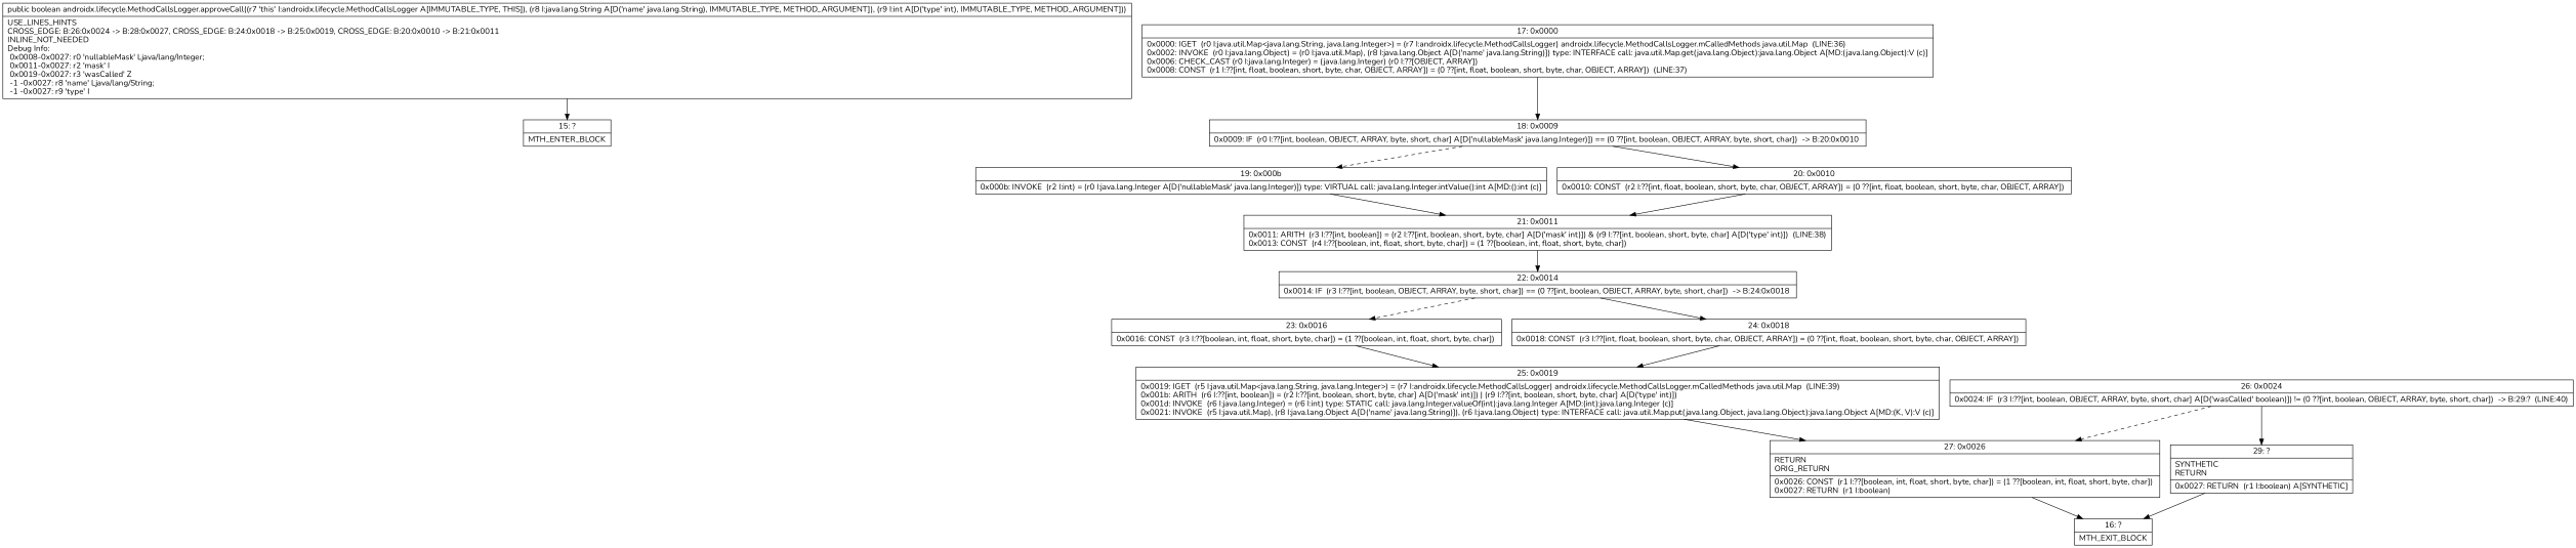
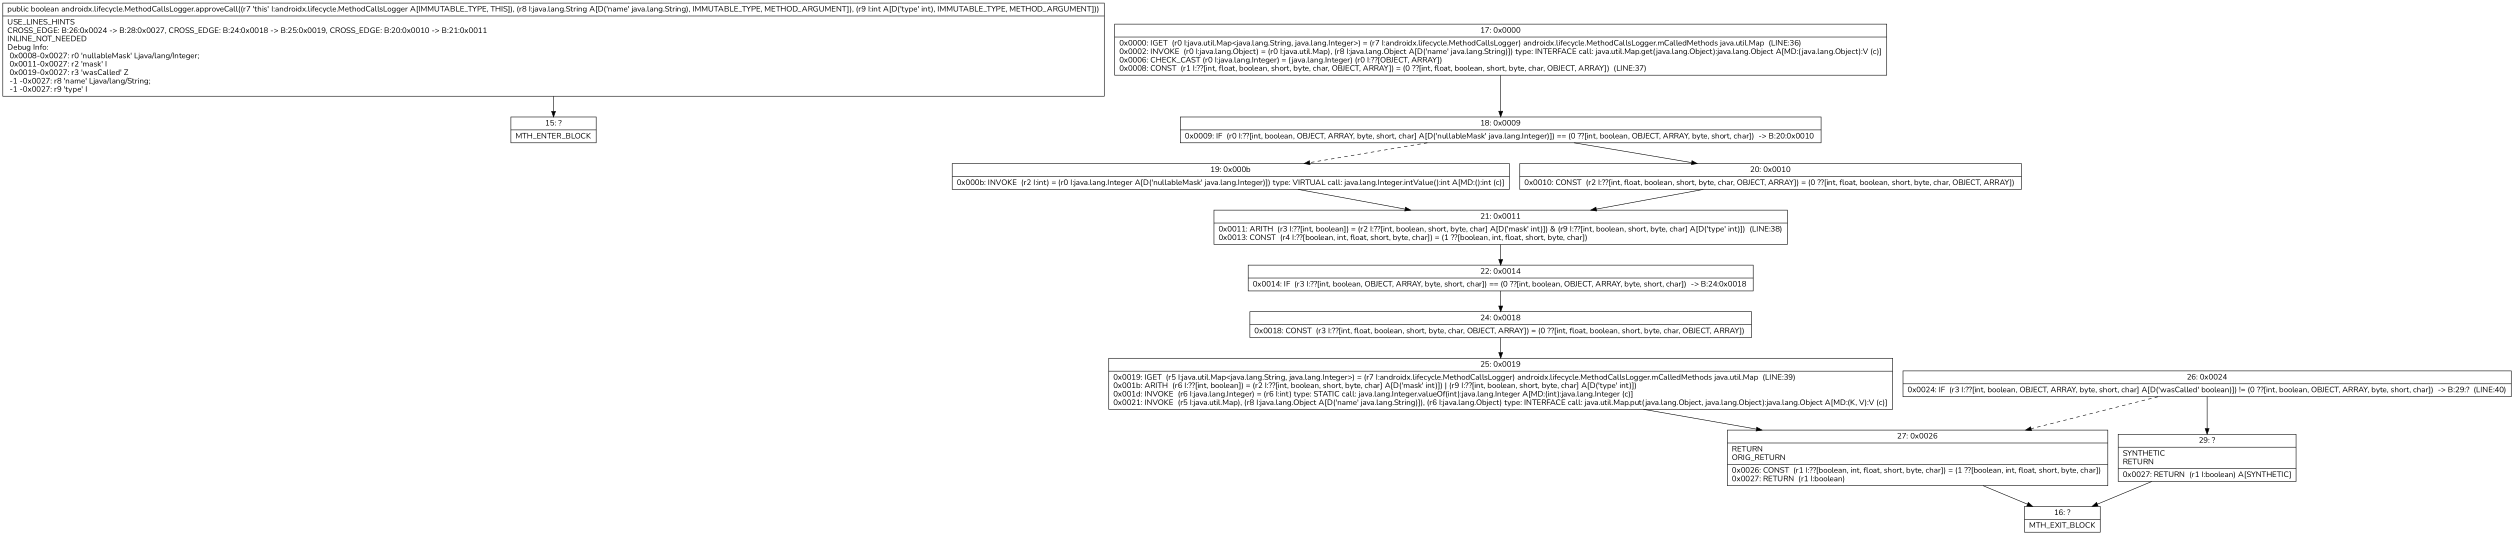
  digraph {
    fontname=Nunito
    node [fontname=Nunito shape=record]
    edge [fontname=Nunito]
    n1 [label="{15\:\ ?|MTH_ENTER_BLOCK\l}"]
    n2 [label="{17\:\ 0x0000|0x0000: IGET  (r0 I:java.util.Map\<java.lang.String, java.lang.Integer\>) = (r7 I:androidx.lifecycle.MethodCallsLogger) androidx.lifecycle.MethodCallsLogger.mCalledMethods java.util.Map  (LINE:36)\l0x0002: INVOKE  (r0 I:java.lang.Object) = (r0 I:java.util.Map), (r8 I:java.lang.Object A[D('name' java.lang.String)]) type: INTERFACE call: java.util.Map.get(java.lang.Object):java.lang.Object A[MD:(java.lang.Object):V (c)]\l0x0006: CHECK_CAST (r0 I:java.lang.Integer) = (java.lang.Integer) (r0 I:??[OBJECT, ARRAY]) \l0x0008: CONST  (r1 I:??[int, float, boolean, short, byte, char, OBJECT, ARRAY]) = (0 ??[int, float, boolean, short, byte, char, OBJECT, ARRAY])  (LINE:37)\l}"]
    n3 [label="{18\:\ 0x0009|0x0009: IF  (r0 I:??[int, boolean, OBJECT, ARRAY, byte, short, char] A[D('nullableMask' java.lang.Integer)]) == (0 ??[int, boolean, OBJECT, ARRAY, byte, short, char])  \-\> B:20:0x0010 \l}"]
    n4 [label="{19\:\ 0x000b|0x000b: INVOKE  (r2 I:int) = (r0 I:java.lang.Integer A[D('nullableMask' java.lang.Integer)]) type: VIRTUAL call: java.lang.Integer.intValue():int A[MD:():int (c)]\l}"]
    n5 [label="{20\:\ 0x0010|0x0010: CONST  (r2 I:??[int, float, boolean, short, byte, char, OBJECT, ARRAY]) = (0 ??[int, float, boolean, short, byte, char, OBJECT, ARRAY]) \l}"]
    n6 [label="{21\:\ 0x0011|0x0011: ARITH  (r3 I:??[int, boolean]) = (r2 I:??[int, boolean, short, byte, char] A[D('mask' int)]) & (r9 I:??[int, boolean, short, byte, char] A[D('type' int)])  (LINE:38)\l0x0013: CONST  (r4 I:??[boolean, int, float, short, byte, char]) = (1 ??[boolean, int, float, short, byte, char]) \l}"]
    n7 [label="{22\:\ 0x0014|0x0014: IF  (r3 I:??[int, boolean, OBJECT, ARRAY, byte, short, char]) == (0 ??[int, boolean, OBJECT, ARRAY, byte, short, char])  \-\> B:24:0x0018 \l}"]
-   n8 [label="{23\:\ 0x0016|0x0016: CONST  (r3 I:??[boolean, int, float, short, byte, char]) = (1 ??[boolean, int, float, short, byte, char]) \l}"]
    n9 [label="{24\:\ 0x0018|0x0018: CONST  (r3 I:??[int, float, boolean, short, byte, char, OBJECT, ARRAY]) = (0 ??[int, float, boolean, short, byte, char, OBJECT, ARRAY]) \l}"]
    n10 [label="{25\:\ 0x0019|0x0019: IGET  (r5 I:java.util.Map\<java.lang.String, java.lang.Integer\>) = (r7 I:androidx.lifecycle.MethodCallsLogger) androidx.lifecycle.MethodCallsLogger.mCalledMethods java.util.Map  (LINE:39)\l0x001b: ARITH  (r6 I:??[int, boolean]) = (r2 I:??[int, boolean, short, byte, char] A[D('mask' int)]) \| (r9 I:??[int, boolean, short, byte, char] A[D('type' int)]) \l0x001d: INVOKE  (r6 I:java.lang.Integer) = (r6 I:int) type: STATIC call: java.lang.Integer.valueOf(int):java.lang.Integer A[MD:(int):java.lang.Integer (c)]\l0x0021: INVOKE  (r5 I:java.util.Map), (r8 I:java.lang.Object A[D('name' java.lang.String)]), (r6 I:java.lang.Object) type: INTERFACE call: java.util.Map.put(java.lang.Object, java.lang.Object):java.lang.Object A[MD:(K, V):V (c)]\l}"]
    n11 [label="{27\:\ 0x0026|RETURN\lORIG_RETURN\l|0x0026: CONST  (r1 I:??[boolean, int, float, short, byte, char]) = (1 ??[boolean, int, float, short, byte, char]) \l0x0027: RETURN  (r1 I:boolean) \l}"]
    n12 [label="{26\:\ 0x0024|0x0024: IF  (r3 I:??[int, boolean, OBJECT, ARRAY, byte, short, char] A[D('wasCalled' boolean)]) != (0 ??[int, boolean, OBJECT, ARRAY, byte, short, char])  \-\> B:29:?  (LINE:40)\l}"]
    n13 [label="{29\:\ ?|SYNTHETIC\lRETURN\l|0x0027: RETURN  (r1 I:boolean) A[SYNTHETIC]\l}"]
    n14 [label="{16\:\ ?|MTH_EXIT_BLOCK\l}"]
    n15 [label="{public boolean androidx.lifecycle.MethodCallsLogger.approveCall((r7 'this' I:androidx.lifecycle.MethodCallsLogger A[IMMUTABLE_TYPE, THIS]), (r8 I:java.lang.String A[D('name' java.lang.String), IMMUTABLE_TYPE, METHOD_ARGUMENT]), (r9 I:int A[D('type' int), IMMUTABLE_TYPE, METHOD_ARGUMENT]))  | USE_LINES_HINTS\lCROSS_EDGE: B:26:0x0024 \-\> B:28:0x0027, CROSS_EDGE: B:24:0x0018 \-\> B:25:0x0019, CROSS_EDGE: B:20:0x0010 \-\> B:21:0x0011\lINLINE_NOT_NEEDED\lDebug Info:\l  0x0008\-0x0027: r0 'nullableMask' Ljava\/lang\/Integer;\l  0x0011\-0x0027: r2 'mask' I\l  0x0019\-0x0027: r3 'wasCalled' Z\l  \-1 \-0x0027: r8 'name' Ljava\/lang\/String;\l  \-1 \-0x0027: r9 'type' I\l}"]
    n2 -> n3
    n3 -> n4 [style=dashed]
    n3 -> n5
    n4 -> n6
    n5 -> n6
    n6 -> n7
-   n7 -> n8 [style=dashed]
    n7 -> n9
-   n8 -> n10
    n9 -> n10
    n10 -> n11
    n11 -> n14
    n12 -> n11 [style=dashed]
    n12 -> n13
    n13 -> n14
    n15 -> n1
  }
